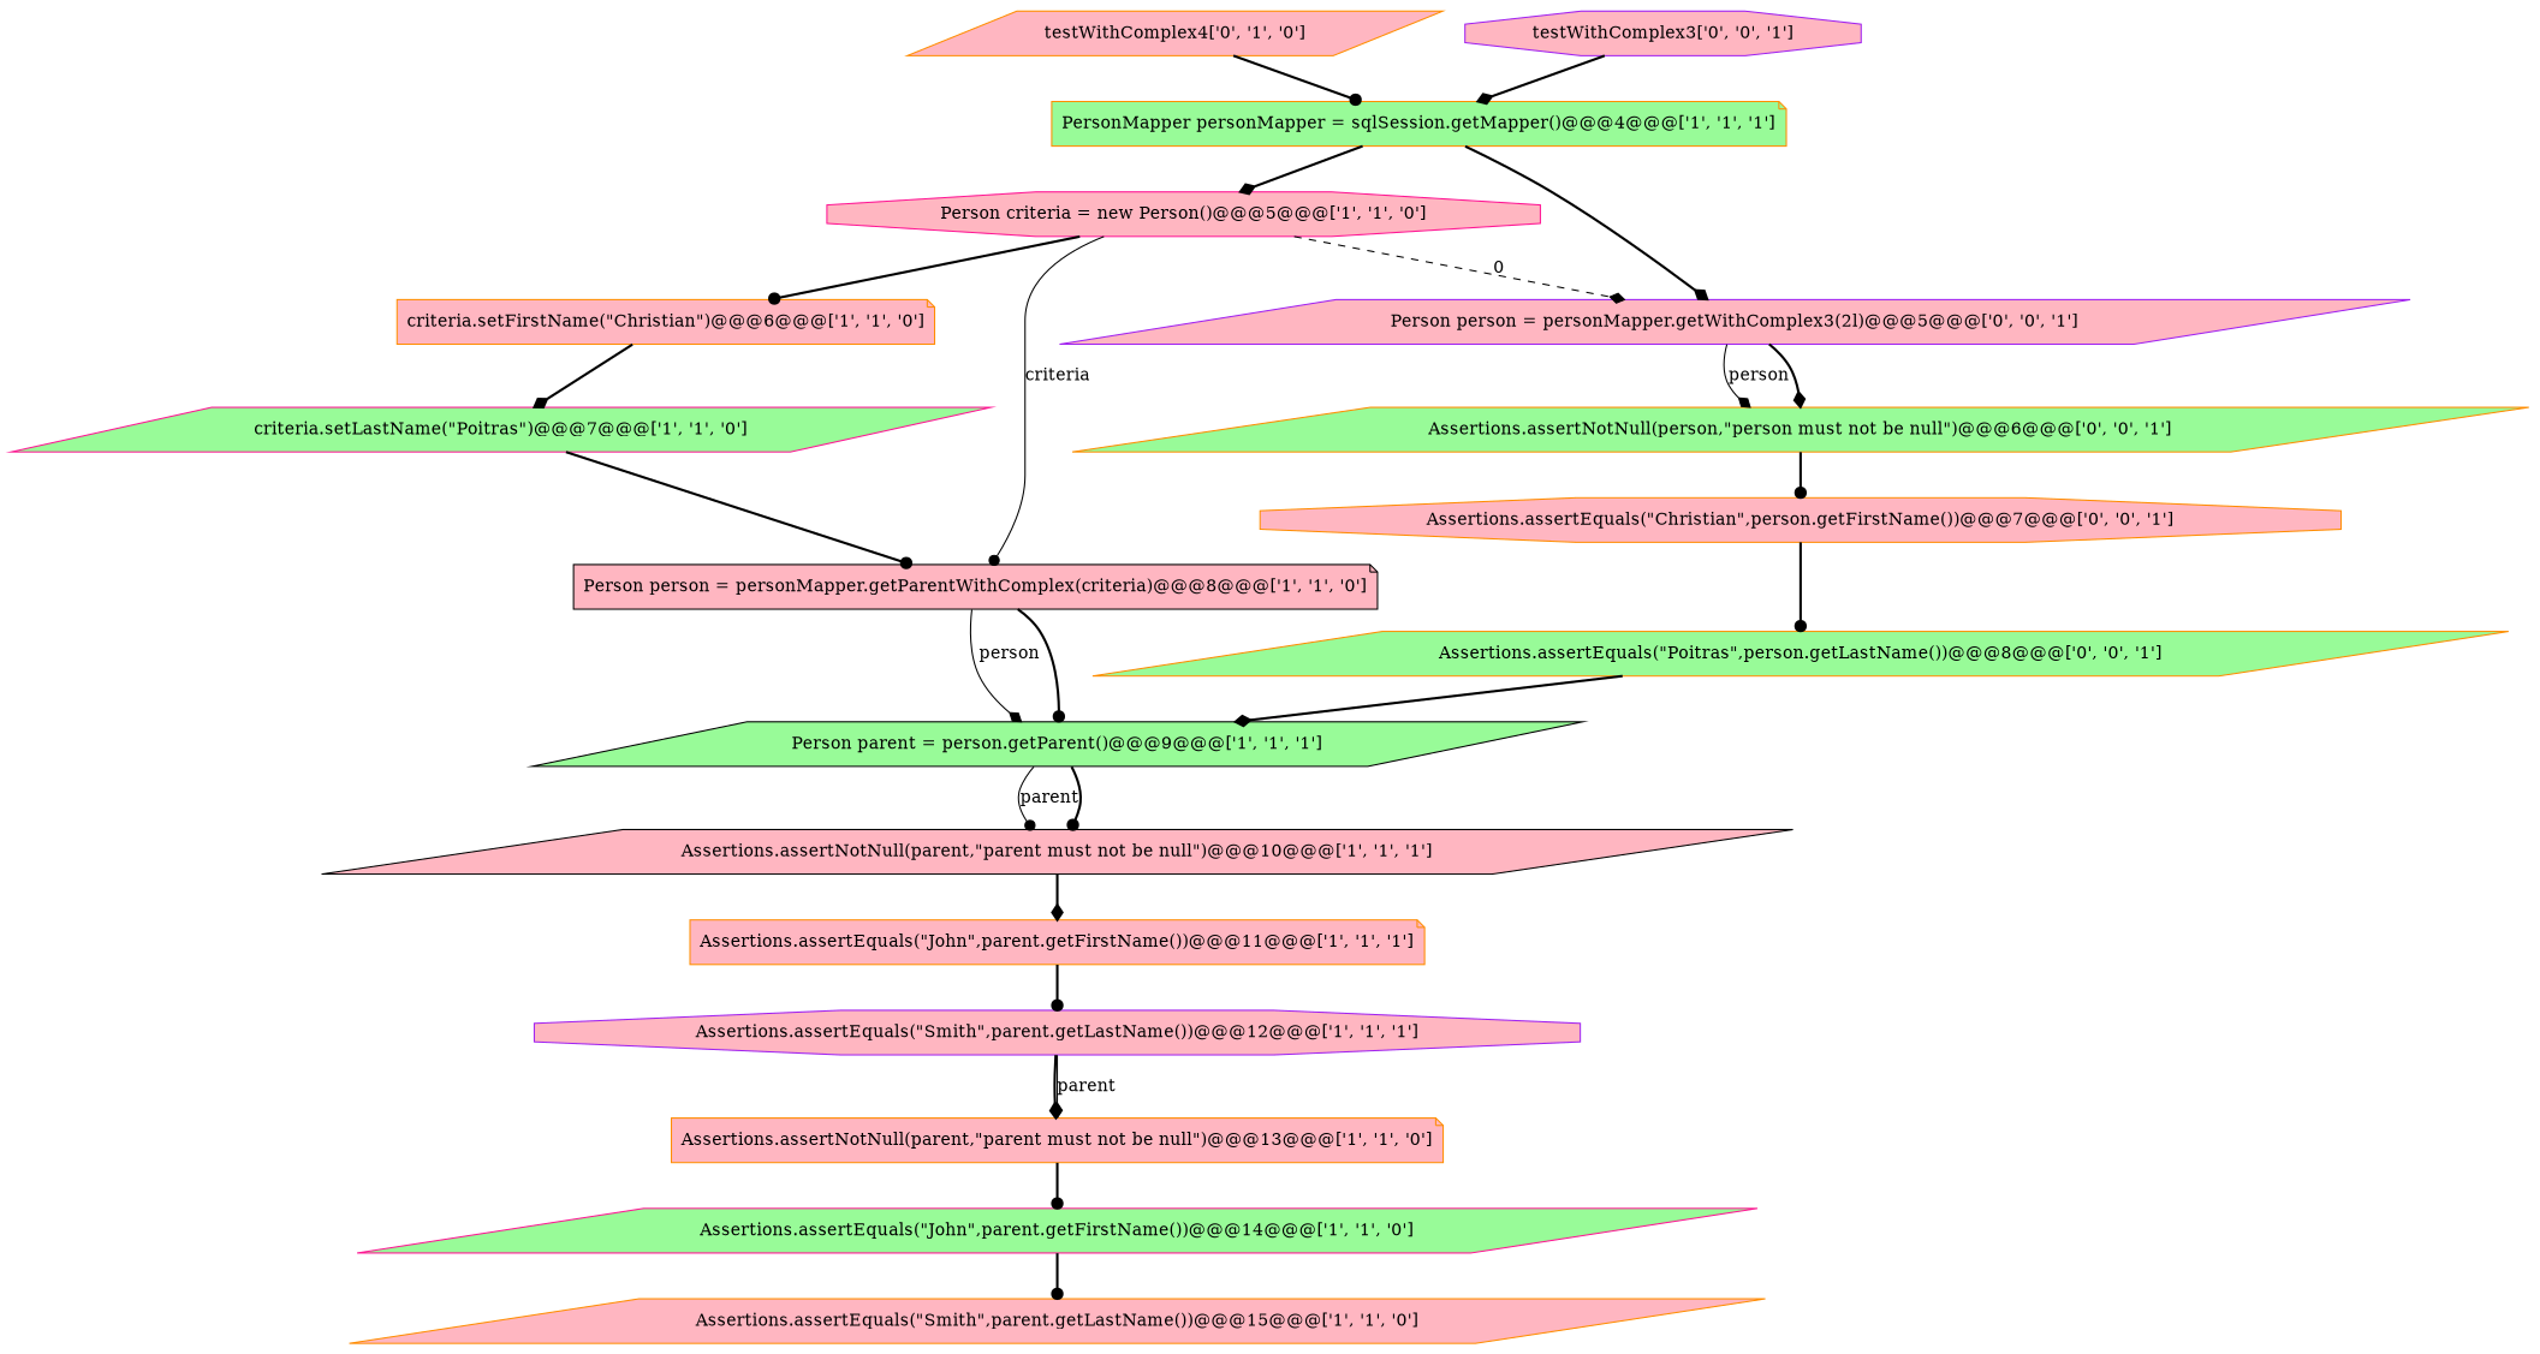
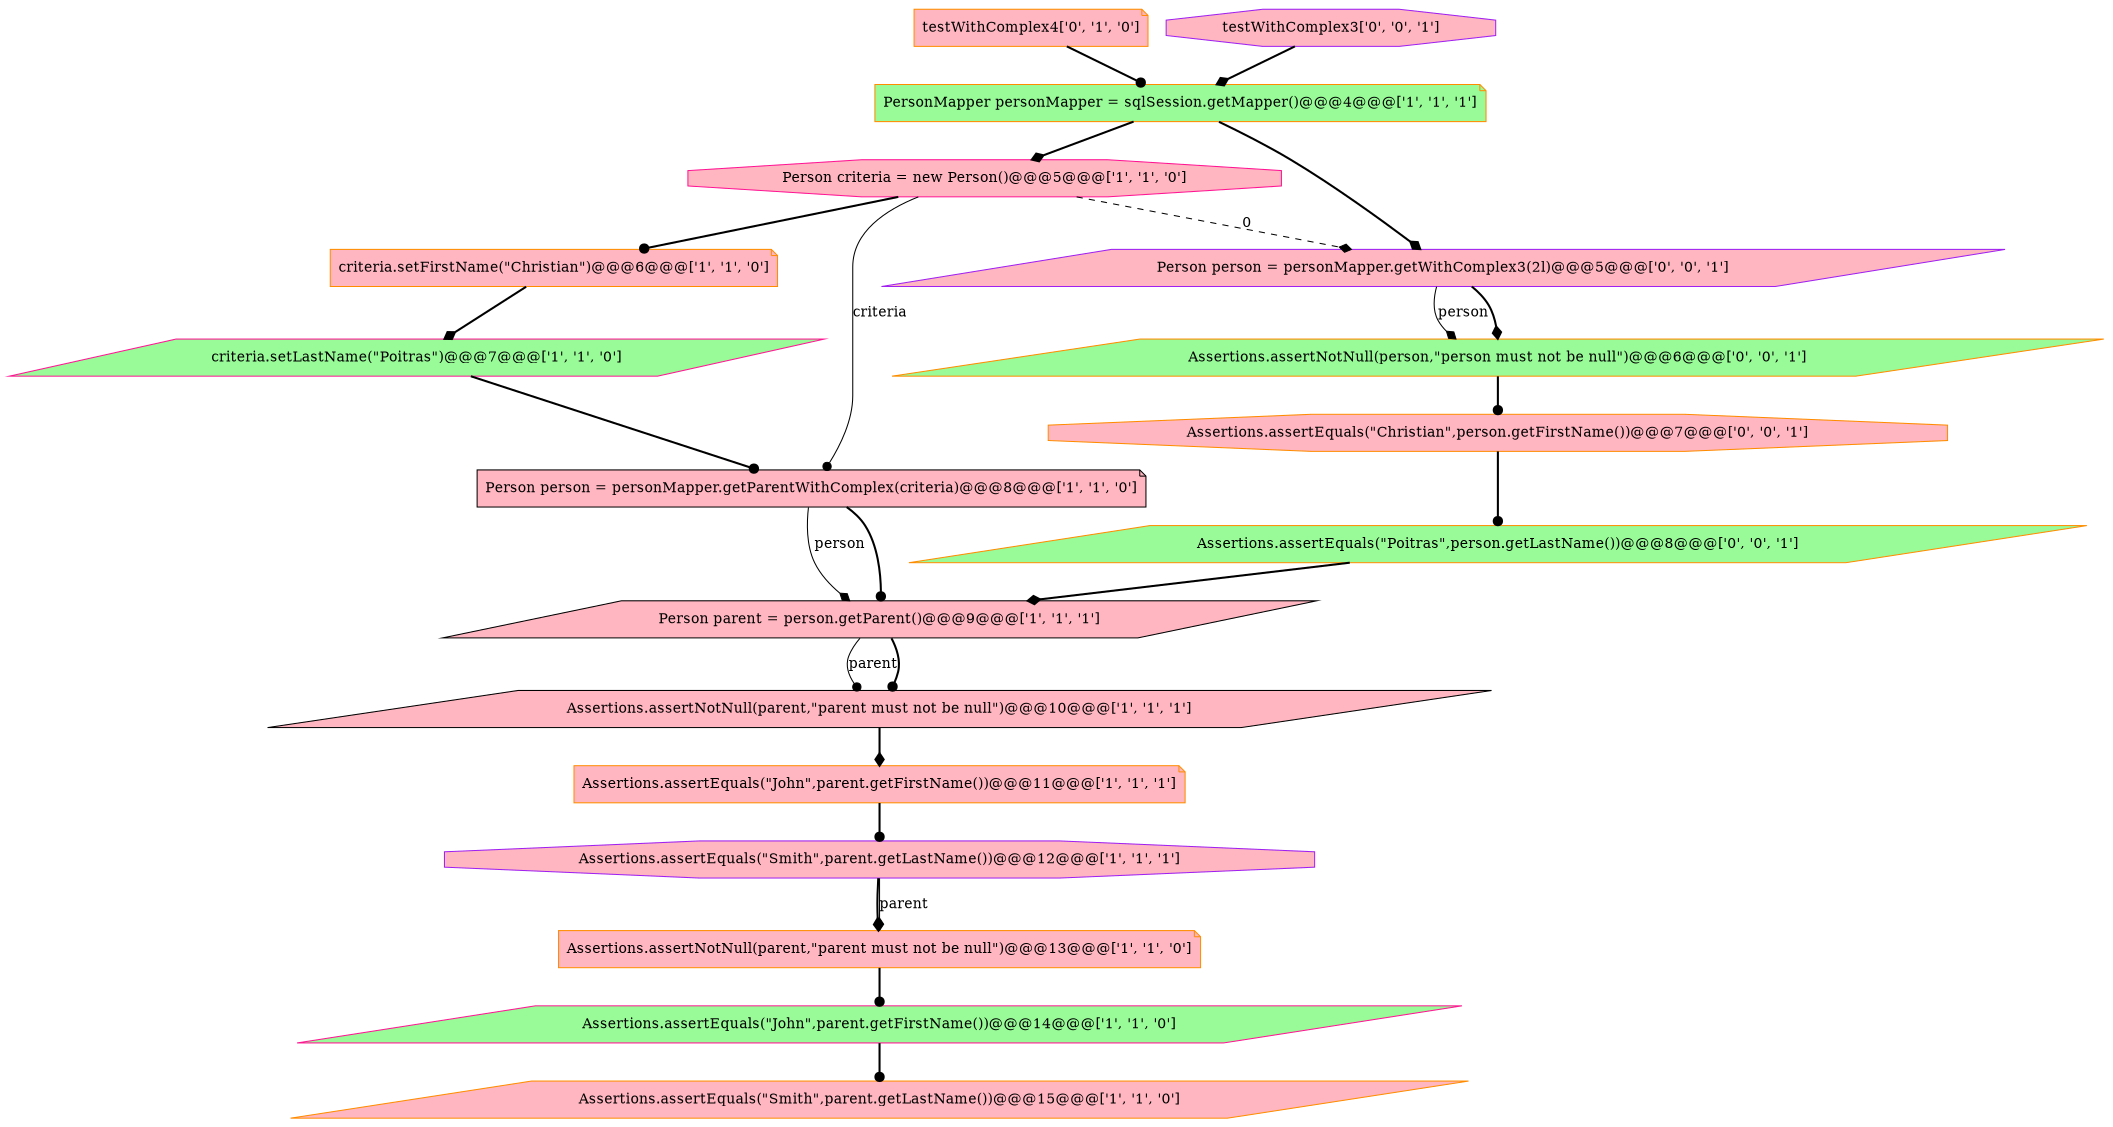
  digraph {
    node [color=darkorange fillcolor=lightpink shape=parallelogram style=filled]
    edge [arrowhead=dot style=bold]
    n1 [label="Assertions.assertEquals(\"Christian\",person.getFirstName())@@@7@@@['0', '0', '1']" shape=octagon]
    n2 [fillcolor=palegreen label="Assertions.assertEquals(\"Poitras\",person.getLastName())@@@8@@@['0', '0', '1']"]
-   n3 [color=black fillcolor=palegreen label="Person parent = person.getParent()@@@9@@@['1', '1', '1']"]
+   n3 [color=black label="Person parent = person.getParent()@@@9@@@['1', '1', '1']"]
    n4 [label="Assertions.assertNotNull(parent,\"parent must not be null\")@@@13@@@['1', '1', '0']" shape=note]
    n5 [color=deeppink fillcolor=palegreen label="Assertions.assertEquals(\"John\",parent.getFirstName())@@@14@@@['1', '1', '0']"]
    n6 [label="Assertions.assertEquals(\"Smith\",parent.getLastName())@@@15@@@['1', '1', '0']"]
    n7 [fillcolor=palegreen label="Assertions.assertNotNull(person,\"person must not be null\")@@@6@@@['0', '0', '1']"]
    n8 [label="criteria.setFirstName(\"Christian\")@@@6@@@['1', '1', '0']" shape=note]
    n9 [color=deeppink fillcolor=palegreen label="criteria.setLastName(\"Poitras\")@@@7@@@['1', '1', '0']"]
    n10 [color=black label="Person person = personMapper.getParentWithComplex(criteria)@@@8@@@['1', '1', '0']" shape=note]
    n11 [fillcolor=palegreen label="PersonMapper personMapper = sqlSession.getMapper()@@@4@@@['1', '1', '1']" shape=note]
    n12 [color=deeppink label="Person criteria = new Person()@@@5@@@['1', '1', '0']" shape=octagon]
    n13 [color=purple label="Person person = personMapper.getWithComplex3(2l)@@@5@@@['0', '0', '1']"]
    n14 [color=black label="Assertions.assertNotNull(parent,\"parent must not be null\")@@@10@@@['1', '1', '1']"]
    n15 [label="Assertions.assertEquals(\"John\",parent.getFirstName())@@@11@@@['1', '1', '1']" shape=note]
    n16 [color=purple label="Assertions.assertEquals(\"Smith\",parent.getLastName())@@@12@@@['1', '1', '1']" shape=octagon]
-   n17 [label="testWithComplex4['0', '1', '0']"]
+   n17 [label="testWithComplex4['0', '1', '0']" shape=note]
    n18 [color=purple label="testWithComplex3['0', '0', '1']" shape=octagon]
    n1 -> n2
    n2 -> n3 [arrowhead=diamond]
    n3 -> n14 [label=parent style=solid]
    n3 -> n14
    n4 -> n5
    n5 -> n6
    n7 -> n1
    n8 -> n9 [arrowhead=diamond]
    n9 -> n10
    n10 -> n3 [arrowhead=diamond label=person style=solid]
    n10 -> n3
    n11 -> n12 [arrowhead=diamond]
    n11 -> n13 [arrowhead=diamond]
    n12 -> n8
    n12 -> n10 [label=criteria style=solid]
    n12 -> n13 [arrowhead=diamond label=0 style=dashed]
    n13 -> n7 [arrowhead=diamond label=person style=solid]
    n13 -> n7 [arrowhead=diamond]
    n14 -> n15 [arrowhead=diamond]
    n15 -> n16
    n16 -> n4 [arrowhead=diamond]
    n16 -> n4 [arrowhead=diamond label=parent style=solid]
    n17 -> n11
    n18 -> n11 [arrowhead=diamond]
  }
